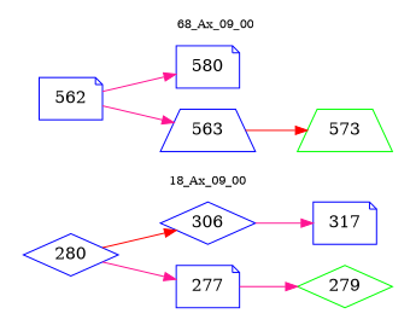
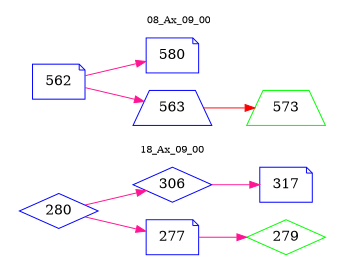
  digraph {
    rankdir=LR
    node [color=blue shape=note]
    edge [color=deeppink]
    n1 [label=280 shape=diamond]
    n2 [label=277]
    n3 [label=306 shape=diamond]
    n4 [color=green label=279 shape=diamond]
    n5 [label=317]
    n6 [label=562]
    n7 [label=563 shape=trapezium]
    n8 [label=580]
    n9 [color=green label=573 shape=trapezium]
    subgraph cluster_1 {
      color=white
      fontsize=10
      label="18_Ax_09_00"
      n1
      n2
      n3
      n4
      n5
    }
    subgraph cluster_2 {
      color=white
      fontsize=10
-     label="68_Ax_09_00"
+     label="08_Ax_09_00"
      n6
      n7
      n8
      n9
    }
    n1 -> n2
-   n1 -> n3 [color=red]
+   n1 -> n3
    n2 -> n4
    n3 -> n5
    n6 -> n7
    n6 -> n8
    n7 -> n9 [color=red]
  }
